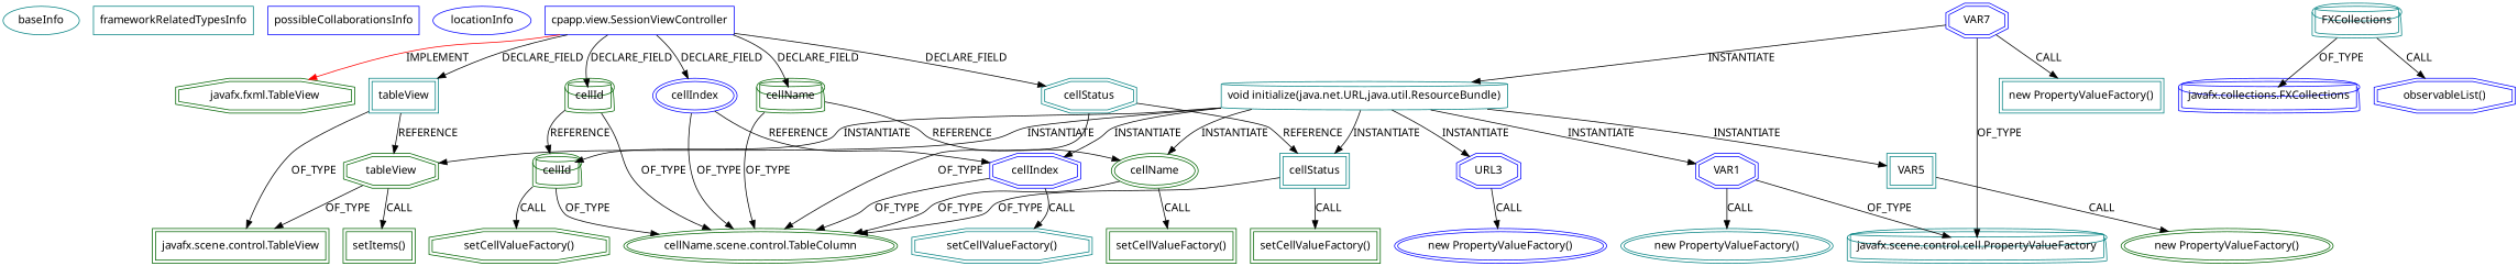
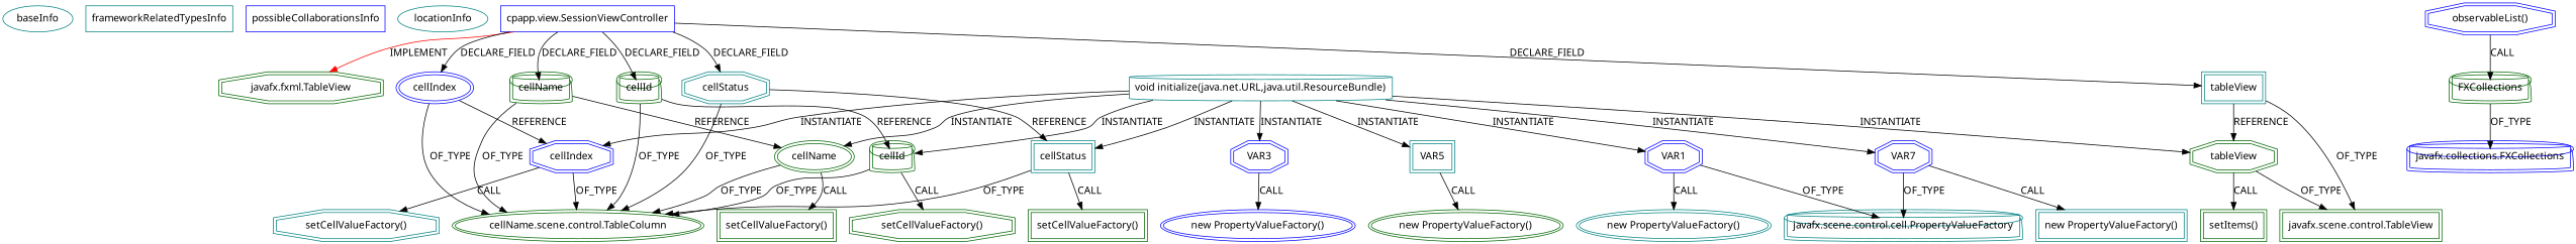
  digraph {
    fontname="Noto Sans"
    node [color=darkgreen fontname="Noto Sans" shape=box isFrameworkType=true vertexType=VARIABLE_EXPRESION peripheries=2]
    edge [fontname="Noto Sans"]
    baseInfo [category=extension_graph color=teal graphId=2760 isAnonymous=false possibleRelation=false shape=ellipse isFrameworkType="" vertexType="" peripheries=""]
    frameworkRelatedTypesInfo [0="javafx.fxml.Initializable" color=teal isFrameworkType="" vertexType="" peripheries=""]
    possibleCollaborationsInfo [color=blue isFrameworkType="" vertexType="" peripheries=""]
-   locationInfo [color=blue contextSignature=SessionViewController filePath="/gleba-cppoints/cppoints-master/src/cpapp/view/SessionViewController.java" graphId=2760 projectName="gleba-cppoints" shape=ellipse isFrameworkType="" vertexType="" peripheries=""]
+   locationInfo [color=teal contextSignature=SessionViewController filePath="/gleba-cppoints/cppoints-master/src/cpapp/view/SessionViewController.java" graphId=2760 projectName="gleba-cppoints" shape=ellipse isFrameworkType="" vertexType="" peripheries=""]
    n5 [color=blue isFrameworkType=false label="cpapp.view.SessionViewController" vertexType=ROOT_CLIENT_CLASS_DECLARATION peripheries=""]
    n6 [label="javafx.fxml.TableView" shape=octagon vertexType=FRAMEWORK_INTERFACE_TYPE]
    n7 [label=cellId shape=cylinder vertexType=FIELD_DECLARATION]
    n8 [color=blue label=cellIndex shape=ellipse vertexType=FIELD_DECLARATION]
    n9 [label=cellName shape=cylinder vertexType=FIELD_DECLARATION]
    n10 [color=teal label=cellStatus shape=octagon vertexType=FIELD_DECLARATION]
    n11 [color=teal label=tableView vertexType=FIELD_DECLARATION]
    n12 [label="cellName.scene.control.TableColumn" shape=ellipse vertexType=FRAMEWORK_CLASS_TYPE]
    n13 [label=cellId shape=cylinder]
    n14 [color=blue label=cellIndex shape=octagon]
    n15 [label=cellName shape=ellipse]
    n16 [color=teal label=cellStatus]
    n17 [label="javafx.scene.control.TableView" vertexType=FRAMEWORK_CLASS_TYPE]
    n18 [label=tableView shape=octagon]
    n19 [color=teal isFrameworkType=false label="void initialize(java.net.URL,java.util.ResourceBundle)" shape=cylinder vertexType=OVERRIDING_METHOD_DECLARATION peripheries=""]
    n20 [color=blue label=VAR1 shape=octagon]
-   n21 [color=blue label=URL3 shape=octagon]
+   n21 [color=blue label=VAR3 shape=octagon]
    n22 [color=teal label=VAR5]
    n23 [color=blue label=VAR7 shape=octagon]
    n24 [label="setCellValueFactory()" shape=octagon vertexType=INSIDE_CALL]
    n25 [color=teal label="setCellValueFactory()" shape=octagon vertexType=INSIDE_CALL]
    n26 [label="setCellValueFactory()" vertexType=INSIDE_CALL]
    n27 [label="setCellValueFactory()" vertexType=INSIDE_CALL]
    n28 [label="setItems()" vertexType=INSIDE_CALL]
    n29 [color=teal label="javafx.scene.control.cell.PropertyValueFactory" shape=cylinder vertexType=FRAMEWORK_CLASS_TYPE]
    n30 [color=teal label="new PropertyValueFactory()" shape=ellipse vertexType=CONSTRUCTOR_CALL]
    n31 [color=blue label="new PropertyValueFactory()" shape=ellipse vertexType=CONSTRUCTOR_CALL]
    n32 [label="new PropertyValueFactory()" shape=ellipse vertexType=CONSTRUCTOR_CALL]
    n33 [color=teal label="new PropertyValueFactory()" vertexType=CONSTRUCTOR_CALL]
-   n34 [color=teal label=FXCollections shape=cylinder]
+   n34 [label=FXCollections shape=cylinder]
    n35 [color=blue label="javafx.collections.FXCollections" shape=cylinder vertexType=FRAMEWORK_CLASS_TYPE]
    n36 [color=blue label="observableList()" shape=octagon vertexType=INSIDE_CALL]
    n5 -> n6 [color=red label=IMPLEMENT]
    n5 -> n7 [label=DECLARE_FIELD]
    n5 -> n8 [label=DECLARE_FIELD]
    n5 -> n9 [label=DECLARE_FIELD]
    n5 -> n10 [label=DECLARE_FIELD]
    n5 -> n11 [label=DECLARE_FIELD]
    n7 -> n12 [label=OF_TYPE]
    n7 -> n13 [label=REFERENCE]
    n8 -> n12 [label=OF_TYPE]
    n8 -> n14 [label=REFERENCE]
    n9 -> n12 [label=OF_TYPE]
    n9 -> n15 [label=REFERENCE]
    n10 -> n12 [label=OF_TYPE]
    n10 -> n16 [label=REFERENCE]
    n11 -> n17 [label=OF_TYPE]
    n11 -> n18 [label=REFERENCE]
    n13 -> n12 [label=OF_TYPE]
    n13 -> n24 [label=CALL]
    n14 -> n12 [label=OF_TYPE]
    n14 -> n25 [label=CALL]
    n15 -> n12 [label=OF_TYPE]
    n15 -> n26 [label=CALL]
    n16 -> n12 [label=OF_TYPE]
    n16 -> n27 [label=CALL]
    n18 -> n17 [label=OF_TYPE]
    n18 -> n28 [label=CALL]
    n19 -> n13 [label=INSTANTIATE]
    n19 -> n14 [label=INSTANTIATE]
    n19 -> n15 [label=INSTANTIATE]
    n19 -> n16 [label=INSTANTIATE]
    n19 -> n18 [label=INSTANTIATE]
    n19 -> n20 [label=INSTANTIATE]
    n19 -> n21 [label=INSTANTIATE]
    n19 -> n22 [label=INSTANTIATE]
-   n23 -> n19 [label=INSTANTIATE]
+   n19 -> n23 [label=INSTANTIATE]
    n20 -> n29 [label=OF_TYPE]
    n20 -> n30 [label=CALL]
    n21 -> n31 [label=CALL]
    n22 -> n32 [label=CALL]
    n23 -> n29 [label=OF_TYPE]
    n23 -> n33 [label=CALL]
    n34 -> n35 [label=OF_TYPE]
-   n34 -> n36 [label=CALL]
+   n36 -> n34 [label=CALL]
  }
